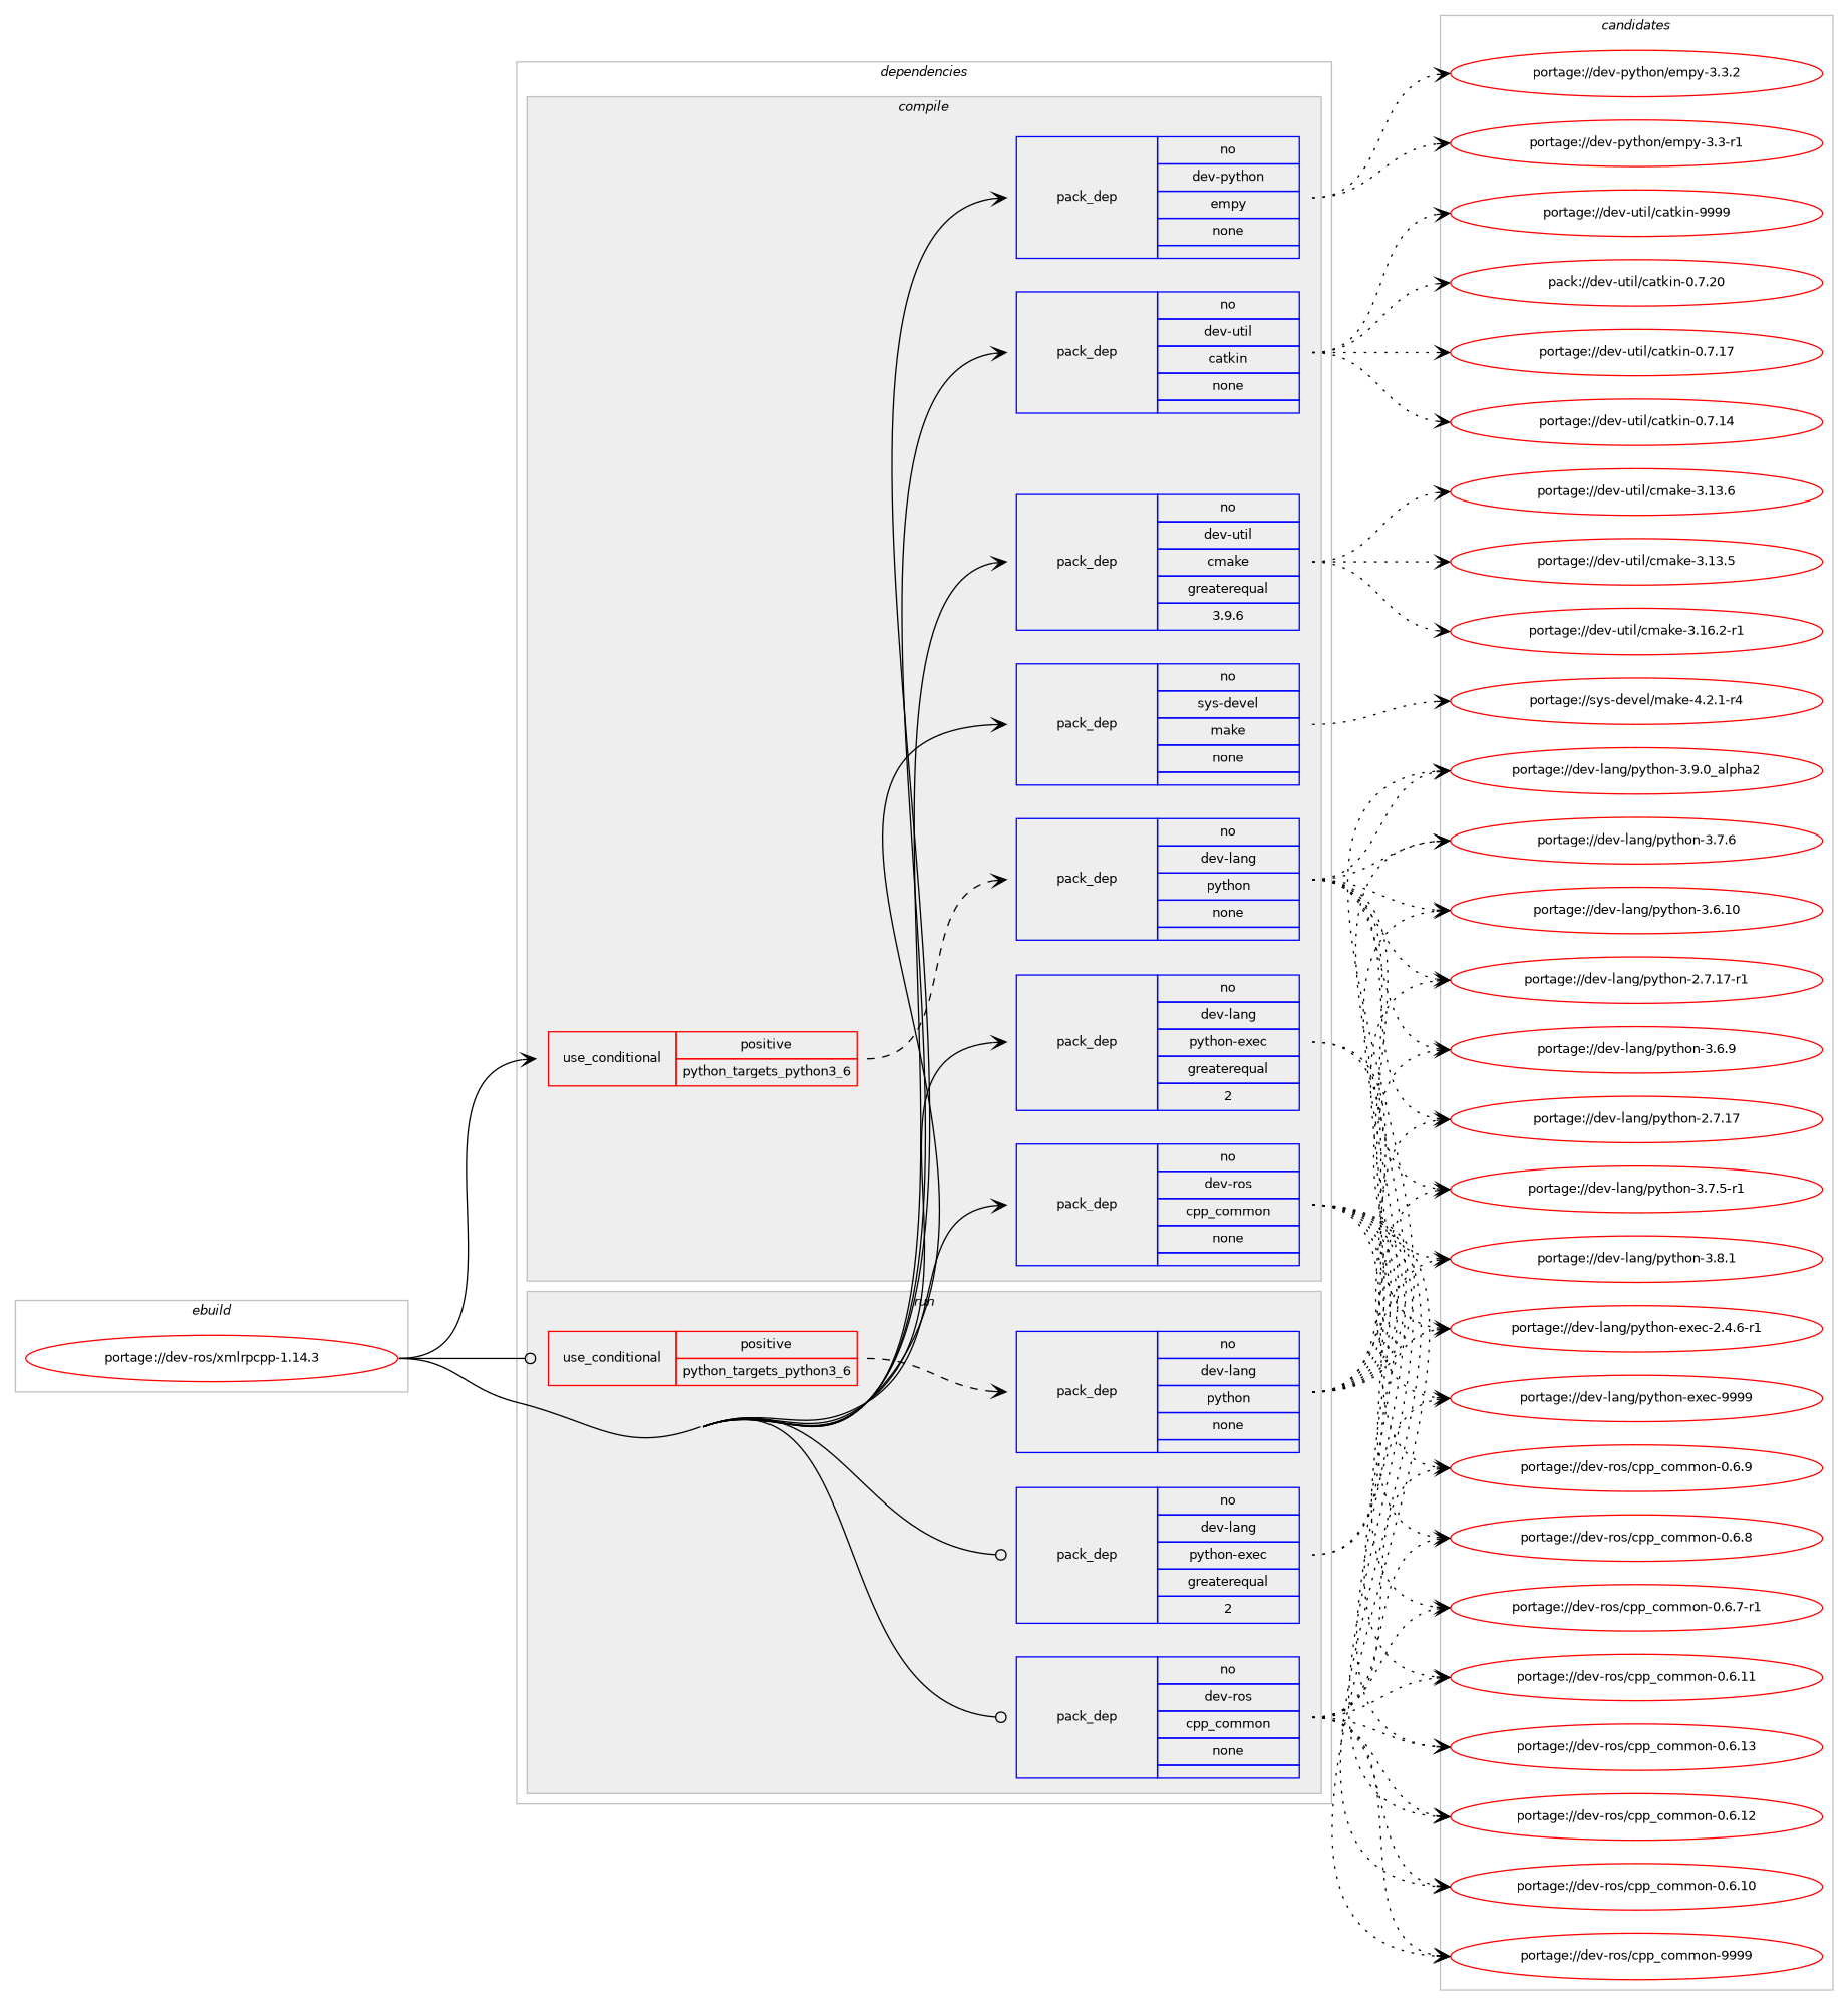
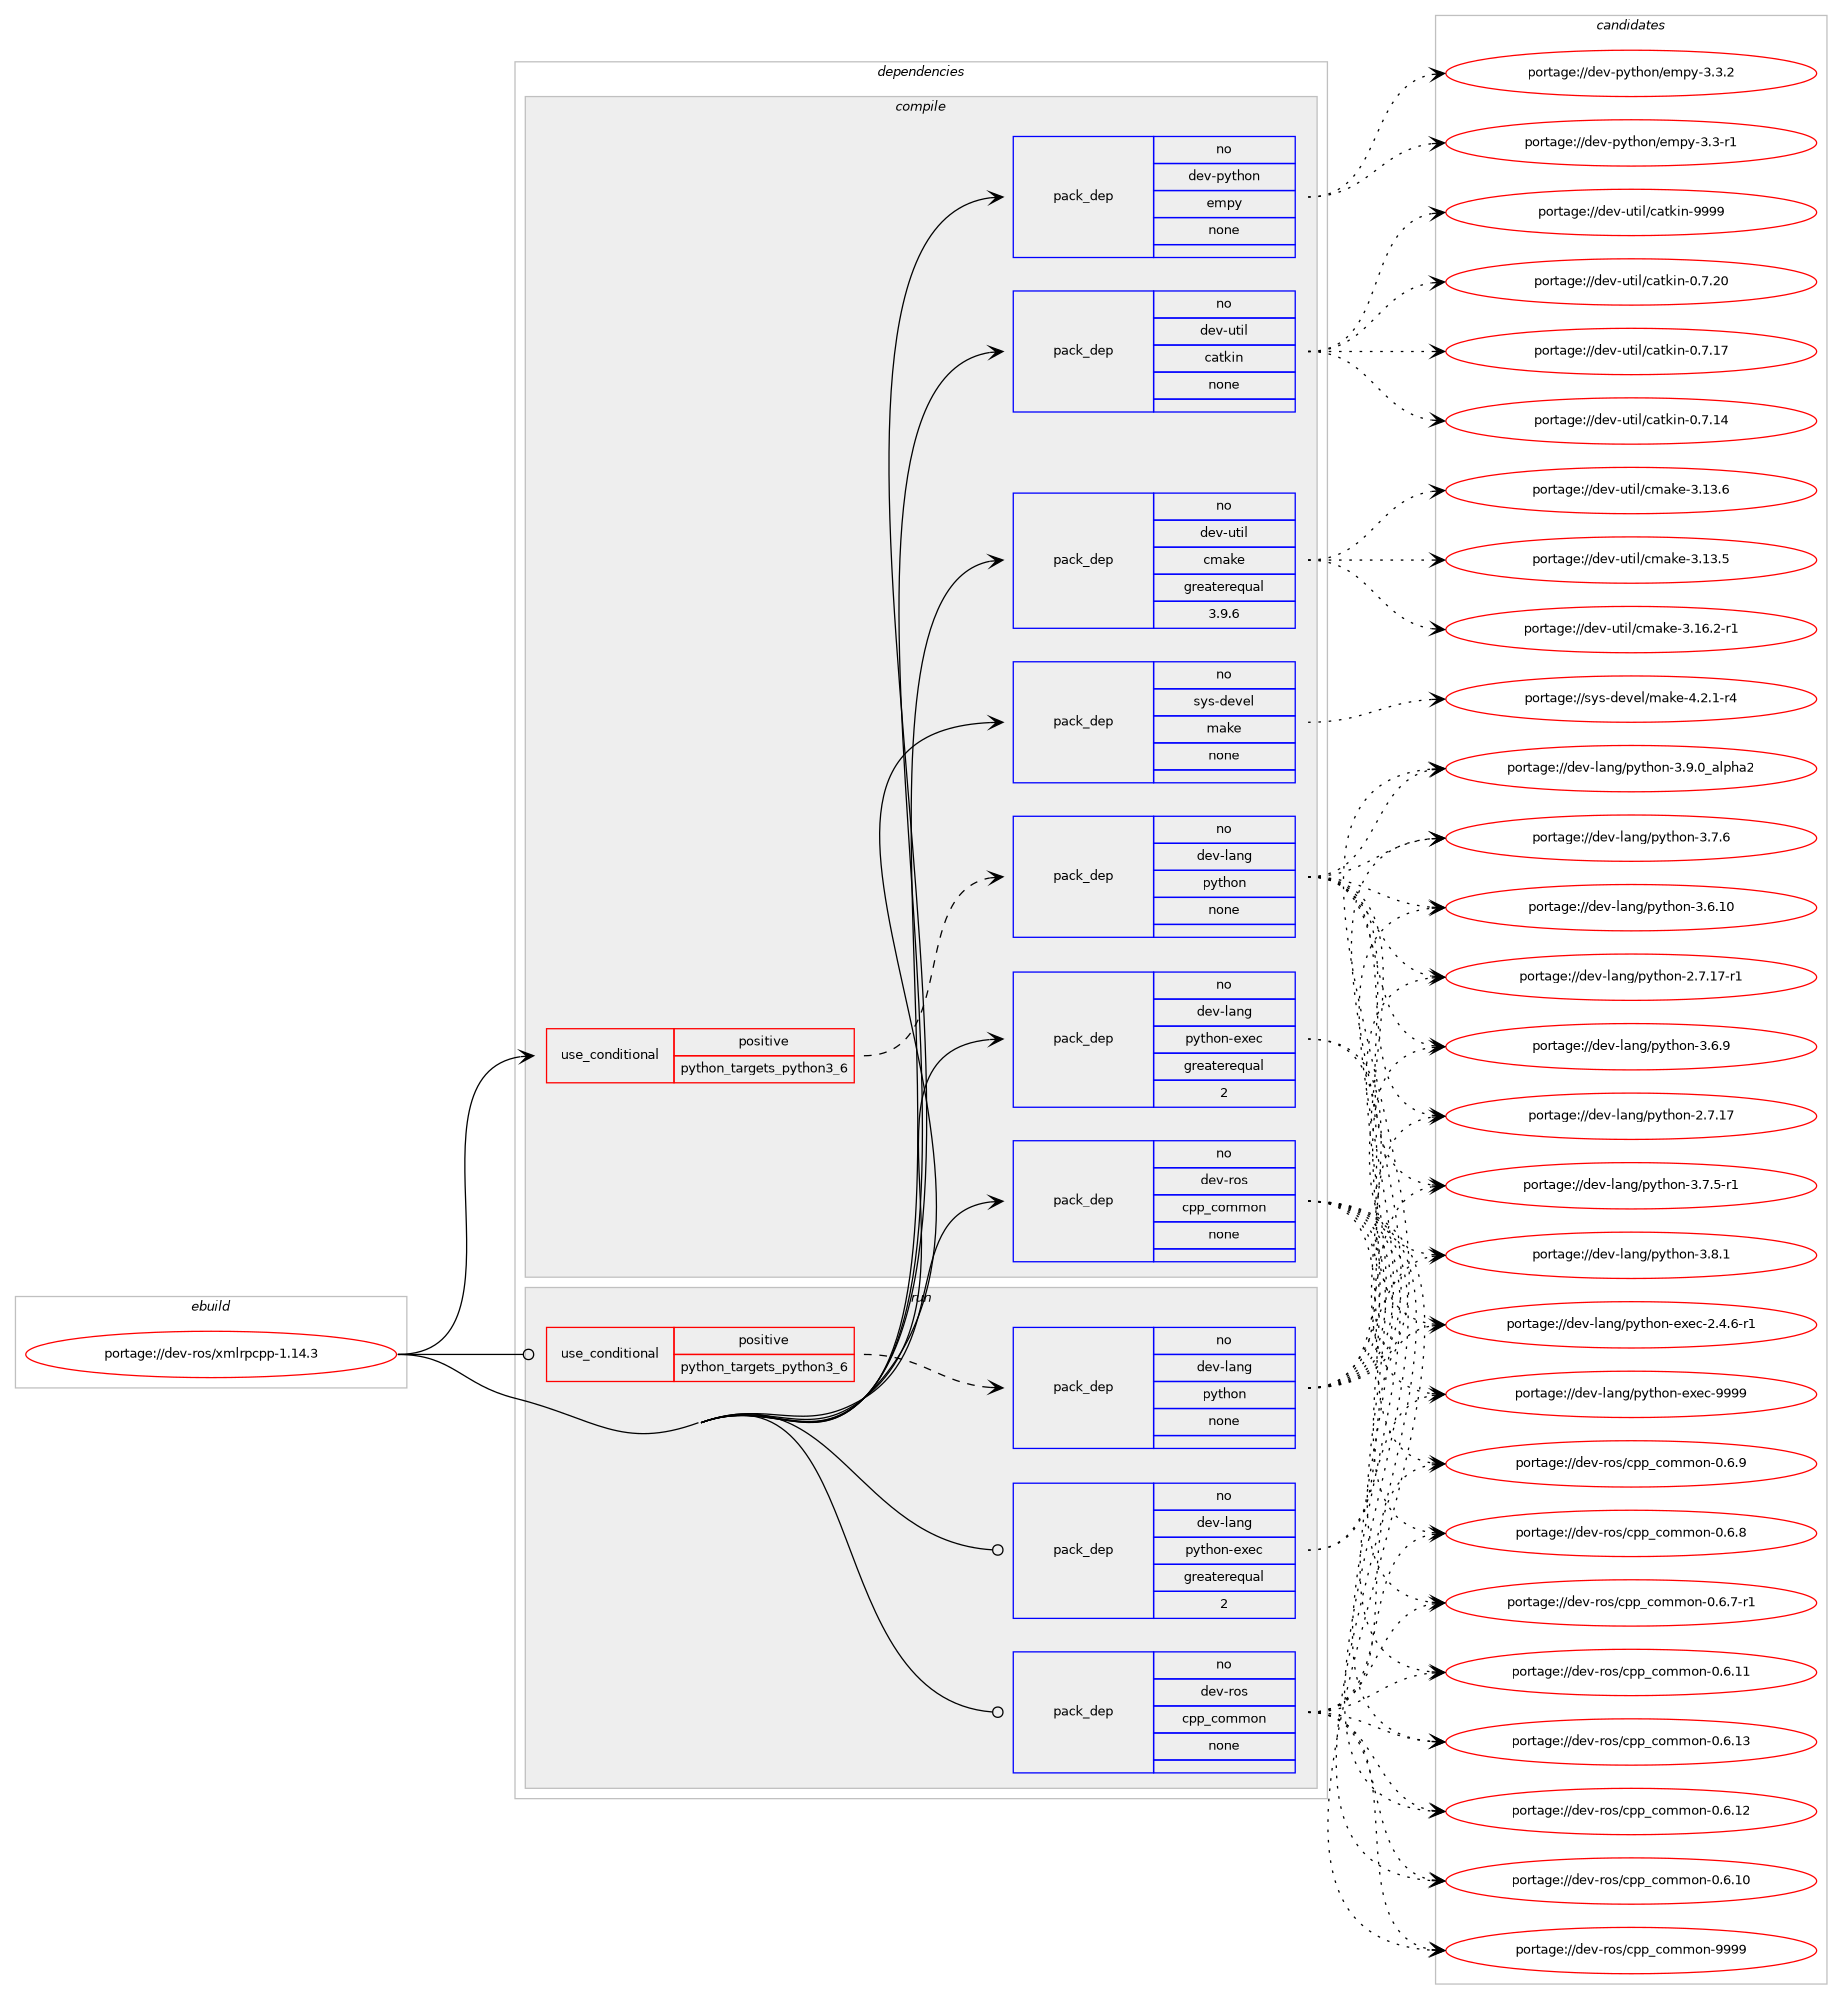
  digraph {
    compound=true
    concentrate=true
    fontname=Helvetica
    fontsize=10
    newrank=true
    rankdir=LR
    ranksep=1.5
    node [color=red fontname=Helvetica fontsize=10]
    edge [arrowhead=vee headport=w style=dotted tailport=e weight=100]
    n1 [label="portage://dev-ros/xmlrpcpp-1.14.3" width=4]
    n2 [color=blue label=<<TABLE BORDER="0" CELLBORDER="1" CELLSPACING="0" CELLPADDING="4" WIDTH="220"><TR><TD ROWSPAN="6" CELLPADDING="30">pack_dep</TD></TR><TR><TD WIDTH="110">no</TD></TR><TR><TD>dev-lang</TD></TR><TR><TD>python</TD></TR><TR><TD>none</TD></TR><TR><TD></TD></TR></TABLE>> shape=none]
    n3 [label=<<TABLE BORDER="0" CELLBORDER="1" CELLSPACING="0" CELLPADDING="4"><TR><TD ROWSPAN="3" CELLPADDING="10">use_conditional</TD></TR><TR><TD>positive</TD></TR><TR><TD>python_targets_python3_6</TD></TR></TABLE>> shape=none]
    n4 [color=blue label=<<TABLE BORDER="0" CELLBORDER="1" CELLSPACING="0" CELLPADDING="4" WIDTH="220"><TR><TD ROWSPAN="6" CELLPADDING="30">pack_dep</TD></TR><TR><TD WIDTH="110">no</TD></TR><TR><TD>dev-lang</TD></TR><TR><TD>python-exec</TD></TR><TR><TD>greaterequal</TD></TR><TR><TD>2</TD></TR></TABLE>> shape=none]
    n5 [color=blue label=<<TABLE BORDER="0" CELLBORDER="1" CELLSPACING="0" CELLPADDING="4" WIDTH="220"><TR><TD ROWSPAN="6" CELLPADDING="30">pack_dep</TD></TR><TR><TD WIDTH="110">no</TD></TR><TR><TD>dev-python</TD></TR><TR><TD>empy</TD></TR><TR><TD>none</TD></TR><TR><TD></TD></TR></TABLE>> shape=none]
    n6 [color=blue label=<<TABLE BORDER="0" CELLBORDER="1" CELLSPACING="0" CELLPADDING="4" WIDTH="220"><TR><TD ROWSPAN="6" CELLPADDING="30">pack_dep</TD></TR><TR><TD WIDTH="110">no</TD></TR><TR><TD>dev-ros</TD></TR><TR><TD>cpp_common</TD></TR><TR><TD>none</TD></TR><TR><TD></TD></TR></TABLE>> shape=none]
    n7 [color=blue label=<<TABLE BORDER="0" CELLBORDER="1" CELLSPACING="0" CELLPADDING="4" WIDTH="220"><TR><TD ROWSPAN="6" CELLPADDING="30">pack_dep</TD></TR><TR><TD WIDTH="110">no</TD></TR><TR><TD>dev-util</TD></TR><TR><TD>catkin</TD></TR><TR><TD>none</TD></TR><TR><TD></TD></TR></TABLE>> shape=none]
    n8 [color=blue label=<<TABLE BORDER="0" CELLBORDER="1" CELLSPACING="0" CELLPADDING="4" WIDTH="220"><TR><TD ROWSPAN="6" CELLPADDING="30">pack_dep</TD></TR><TR><TD WIDTH="110">no</TD></TR><TR><TD>dev-util</TD></TR><TR><TD>cmake</TD></TR><TR><TD>greaterequal</TD></TR><TR><TD>3.9.6</TD></TR></TABLE>> shape=none]
    n9 [color=blue label=<<TABLE BORDER="0" CELLBORDER="1" CELLSPACING="0" CELLPADDING="4" WIDTH="220"><TR><TD ROWSPAN="6" CELLPADDING="30">pack_dep</TD></TR><TR><TD WIDTH="110">no</TD></TR><TR><TD>sys-devel</TD></TR><TR><TD>make</TD></TR><TR><TD>none</TD></TR><TR><TD></TD></TR></TABLE>> shape=none]
    n10 [color=blue label=<<TABLE BORDER="0" CELLBORDER="1" CELLSPACING="0" CELLPADDING="4" WIDTH="220"><TR><TD ROWSPAN="6" CELLPADDING="30">pack_dep</TD></TR><TR><TD WIDTH="110">no</TD></TR><TR><TD>dev-lang</TD></TR><TR><TD>python</TD></TR><TR><TD>none</TD></TR><TR><TD></TD></TR></TABLE>> shape=none]
    n11 [label=<<TABLE BORDER="0" CELLBORDER="1" CELLSPACING="0" CELLPADDING="4"><TR><TD ROWSPAN="3" CELLPADDING="10">use_conditional</TD></TR><TR><TD>positive</TD></TR><TR><TD>python_targets_python3_6</TD></TR></TABLE>> shape=none]
    n12 [color=blue label=<<TABLE BORDER="0" CELLBORDER="1" CELLSPACING="0" CELLPADDING="4" WIDTH="220"><TR><TD ROWSPAN="6" CELLPADDING="30">pack_dep</TD></TR><TR><TD WIDTH="110">no</TD></TR><TR><TD>dev-lang</TD></TR><TR><TD>python-exec</TD></TR><TR><TD>greaterequal</TD></TR><TR><TD>2</TD></TR></TABLE>> shape=none]
    n13 [color=blue label=<<TABLE BORDER="0" CELLBORDER="1" CELLSPACING="0" CELLPADDING="4" WIDTH="220"><TR><TD ROWSPAN="6" CELLPADDING="30">pack_dep</TD></TR><TR><TD WIDTH="110">no</TD></TR><TR><TD>dev-ros</TD></TR><TR><TD>cpp_common</TD></TR><TR><TD>none</TD></TR><TR><TD></TD></TR></TABLE>> shape=none]
    n14 [label="portage://dev-lang/python-3.9.0_alpha2" width=4]
    n15 [label="portage://dev-lang/python-3.8.1" width=4]
    n16 [label="portage://dev-lang/python-3.7.6" width=4]
    n17 [label="portage://dev-lang/python-3.7.5-r1" width=4]
    n18 [label="portage://dev-lang/python-3.6.9" width=4]
    n19 [label="portage://dev-lang/python-3.6.10" width=4]
    n20 [label="portage://dev-lang/python-2.7.17-r1" width=4]
    n21 [label="portage://dev-lang/python-2.7.17" width=4]
    n22 [label="portage://dev-lang/python-exec-9999" width=4]
    n23 [label="portage://dev-lang/python-exec-2.4.6-r1" width=4]
    n24 [label="portage://dev-python/empy-3.3.2" width=4]
    n25 [label="portage://dev-python/empy-3.3-r1" width=4]
    n26 [label="portage://dev-ros/cpp_common-9999" width=4]
    n27 [label="portage://dev-ros/cpp_common-0.6.9" width=4]
    n28 [label="portage://dev-ros/cpp_common-0.6.8" width=4]
    n29 [label="portage://dev-ros/cpp_common-0.6.7-r1" width=4]
    n30 [label="portage://dev-ros/cpp_common-0.6.13" width=4]
    n31 [label="portage://dev-ros/cpp_common-0.6.12" width=4]
    n32 [label="portage://dev-ros/cpp_common-0.6.11" width=4]
    n33 [label="portage://dev-ros/cpp_common-0.6.10" width=4]
    n34 [label="portage://dev-util/catkin-9999" width=4]
-   n35 [label="pack://dev-util/catkin-0.7.20" width=4]
+   n35 [label="portage://dev-util/catkin-0.7.20" width=4]
    n36 [label="portage://dev-util/catkin-0.7.17" width=4]
    n37 [label="portage://dev-util/catkin-0.7.14" width=4]
    n38 [label="portage://dev-util/cmake-3.16.2-r1" width=4]
    n39 [label="portage://dev-util/cmake-3.13.6" width=4]
    n40 [label="portage://dev-util/cmake-3.13.5" width=4]
    n41 [label="portage://sys-devel/make-4.2.1-r4" width=4]
    subgraph cluster_1 {
      color=gray
      label=<<i>ebuild</i>>
      rank=same
      n1
    }
    subgraph cluster_2 {
      color=gray
      label=<<i>dependencies</i>>
      subgraph cluster_3 {
        color=gray
        fillcolor="#eeeeee"
        label=<<i>compile</i>>
        style=filled
        subgraph sub_4 {
          color=gray
          fillcolor="#eeeeee"
          label=<<i>compile</i>>
          style=filled
          n3
          subgraph sub_5 {
            color=gray
            fillcolor="#eeeeee"
            label=<<i>compile</i>>
            style=filled
            n2
          }
        }
        subgraph sub_6 {
          color=gray
          fillcolor="#eeeeee"
          label=<<i>compile</i>>
          style=filled
          n4
        }
        subgraph sub_7 {
          color=gray
          fillcolor="#eeeeee"
          label=<<i>compile</i>>
          style=filled
          n5
        }
        subgraph sub_8 {
          color=gray
          fillcolor="#eeeeee"
          label=<<i>compile</i>>
          style=filled
          n6
        }
        subgraph sub_9 {
          color=gray
          fillcolor="#eeeeee"
          label=<<i>compile</i>>
          style=filled
          n7
        }
        subgraph sub_10 {
          color=gray
          fillcolor="#eeeeee"
          label=<<i>compile</i>>
          style=filled
          n8
        }
        subgraph sub_11 {
          color=gray
          fillcolor="#eeeeee"
          label=<<i>compile</i>>
          style=filled
          n9
        }
      }
      subgraph cluster_12 {
        color=gray
        fillcolor="#eeeeee"
        label=<<i>compile and run</i>>
        style=filled
      }
      subgraph cluster_13 {
        color=gray
        fillcolor="#eeeeee"
        label=<<i>run</i>>
        style=filled
        subgraph sub_14 {
          color=gray
          fillcolor="#eeeeee"
          label=<<i>run</i>>
          style=filled
          n11
          subgraph sub_15 {
            color=gray
            fillcolor="#eeeeee"
            label=<<i>run</i>>
            style=filled
            n10
          }
        }
        subgraph sub_16 {
          color=gray
          fillcolor="#eeeeee"
          label=<<i>run</i>>
          style=filled
          n12
        }
        subgraph sub_17 {
          color=gray
          fillcolor="#eeeeee"
          label=<<i>run</i>>
          style=filled
          n13
        }
      }
    }
    subgraph cluster_18 {
      color=gray
      label=<<i>candidates</i>>
      rank=same
      subgraph sub_19 {
        color=black
        label=<<i>candidates</i>>
        nodesep=1
        rank=same
        n14
        n15
        n16
        n17
        n18
        n19
        n20
        n21
      }
      subgraph sub_20 {
        color=black
        label=<<i>candidates</i>>
        nodesep=1
        rank=same
        n22
        n23
      }
      subgraph sub_21 {
        color=black
        label=<<i>candidates</i>>
        nodesep=1
        rank=same
        n24
        n25
      }
      subgraph sub_22 {
        color=black
        label=<<i>candidates</i>>
        nodesep=1
        rank=same
        n26
        n27
        n28
        n29
        n30
        n31
        n32
        n33
      }
      subgraph sub_23 {
        color=black
        label=<<i>candidates</i>>
        nodesep=1
        rank=same
        n34
        n35
        n36
        n37
      }
      subgraph sub_24 {
        color=black
        label=<<i>candidates</i>>
        nodesep=1
        rank=same
        n38
        n39
        n40
      }
      subgraph sub_25 {
        color=black
        label=<<i>candidates</i>>
        nodesep=1
        rank=same
        n41
      }
      subgraph sub_26 {
        color=black
        label=<<i>candidates</i>>
        nodesep=1
        rank=same
        n14
        n15
        n16
        n17
        n18
        n19
        n20
        n21
      }
      subgraph sub_27 {
        color=black
        label=<<i>candidates</i>>
        nodesep=1
        rank=same
        n22
        n23
      }
      subgraph sub_28 {
        color=black
        label=<<i>candidates</i>>
        nodesep=1
        rank=same
        n26
        n27
        n28
        n29
        n30
        n31
        n32
        n33
      }
    }
    n1 -> n3 [style=solid weight=20]
    n1 -> n4 [style=solid weight=20]
    n1 -> n5 [style=solid weight=20]
    n1 -> n6 [style=solid weight=20]
    n1 -> n7 [style=solid weight=20]
    n1 -> n8 [style=solid weight=20]
    n1 -> n9 [style=solid weight=20]
    n1 -> n11 [arrowhead=odot style=solid weight=20]
    n1 -> n12 [arrowhead=odot style=solid weight=20]
    n1 -> n13 [arrowhead=odot style=solid weight=20]
    n2 -> n14
    n2 -> n15
    n2 -> n16
    n2 -> n17
    n2 -> n18
    n2 -> n19
    n2 -> n20
    n2 -> n21
    n3 -> n2 [style=dashed weight=20]
    n4 -> n22
    n4 -> n23
    n5 -> n24
    n5 -> n25
    n6 -> n26
    n6 -> n27
    n6 -> n28
    n6 -> n29
    n6 -> n30
    n6 -> n31
    n6 -> n32
    n6 -> n33
    n7 -> n34
    n7 -> n35
    n7 -> n36
    n7 -> n37
    n8 -> n38
    n8 -> n39
    n8 -> n40
    n9 -> n41
    n10 -> n14
    n10 -> n15
    n10 -> n16
    n10 -> n17
    n10 -> n18
    n10 -> n19
    n10 -> n20
    n10 -> n21
    n11 -> n10 [style=dashed weight=20]
    n12 -> n22
    n12 -> n23
    n13 -> n26
    n13 -> n27
    n13 -> n28
    n13 -> n29
    n13 -> n30
    n13 -> n31
    n13 -> n32
    n13 -> n33
  }
